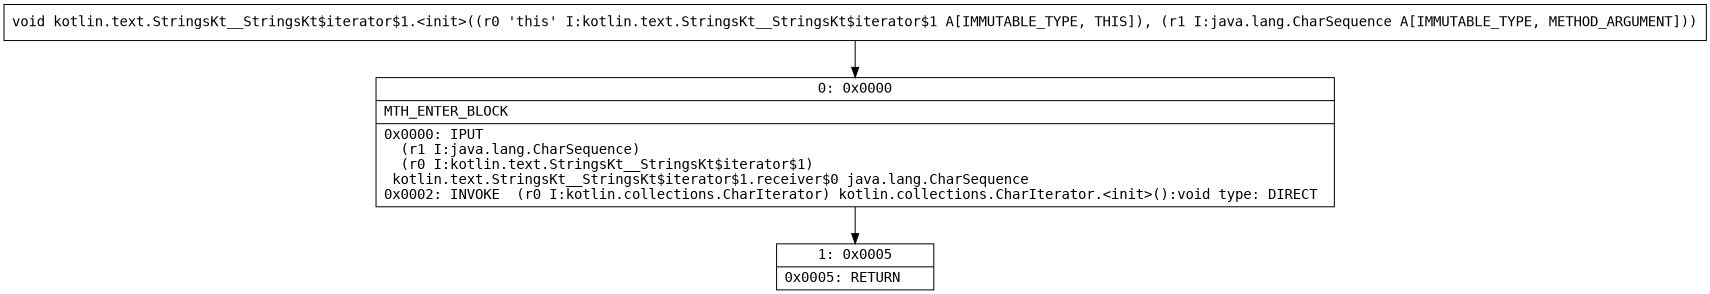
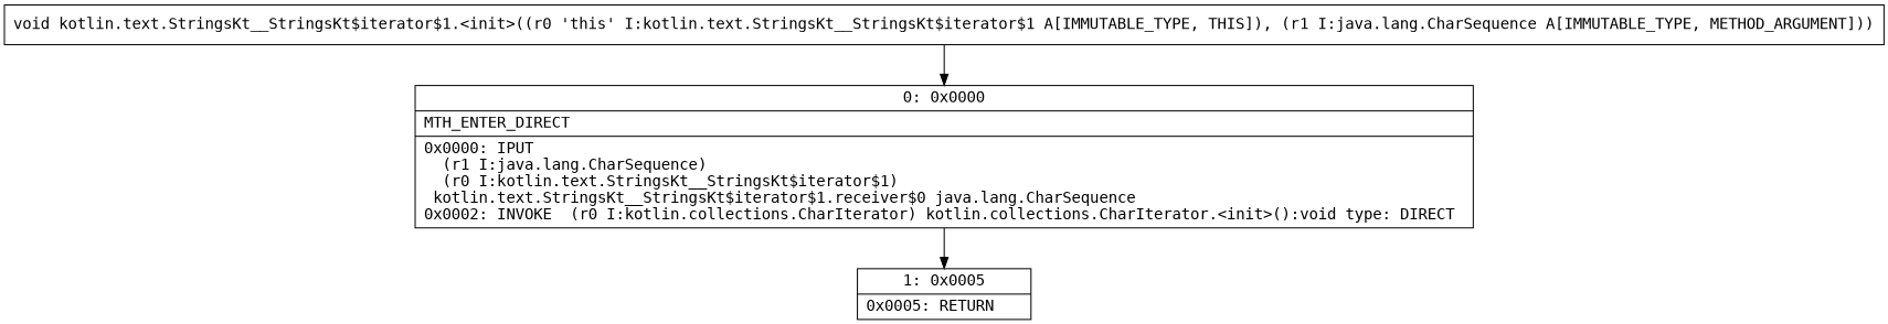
  digraph {
    fontname="DejaVu Sans Mono"
    node [shape=record fontname="DejaVu Sans Mono"]
    edge [fontname="DejaVu Sans Mono"]
-   n1 [label="{0\:\ 0x0000|MTH_ENTER_BLOCK\l|0x0000: IPUT  \l  (r1 I:java.lang.CharSequence)\l  (r0 I:kotlin.text.StringsKt__StringsKt$iterator$1)\l kotlin.text.StringsKt__StringsKt$iterator$1.receiver$0 java.lang.CharSequence \l0x0002: INVOKE  (r0 I:kotlin.collections.CharIterator) kotlin.collections.CharIterator.\<init\>():void type: DIRECT \l}"]
+   n1 [label="{0\:\ 0x0000|MTH_ENTER_DIRECT\l|0x0000: IPUT  \l  (r1 I:java.lang.CharSequence)\l  (r0 I:kotlin.text.StringsKt__StringsKt$iterator$1)\l kotlin.text.StringsKt__StringsKt$iterator$1.receiver$0 java.lang.CharSequence \l0x0002: INVOKE  (r0 I:kotlin.collections.CharIterator) kotlin.collections.CharIterator.\<init\>():void type: DIRECT \l}"]
    n2 [label="{1\:\ 0x0005|0x0005: RETURN   \l}"]
    n3 [label="{void kotlin.text.StringsKt__StringsKt$iterator$1.\<init\>((r0 'this' I:kotlin.text.StringsKt__StringsKt$iterator$1 A[IMMUTABLE_TYPE, THIS]), (r1 I:java.lang.CharSequence A[IMMUTABLE_TYPE, METHOD_ARGUMENT])) }"]
    n1 -> n2
    n3 -> n1
  }
